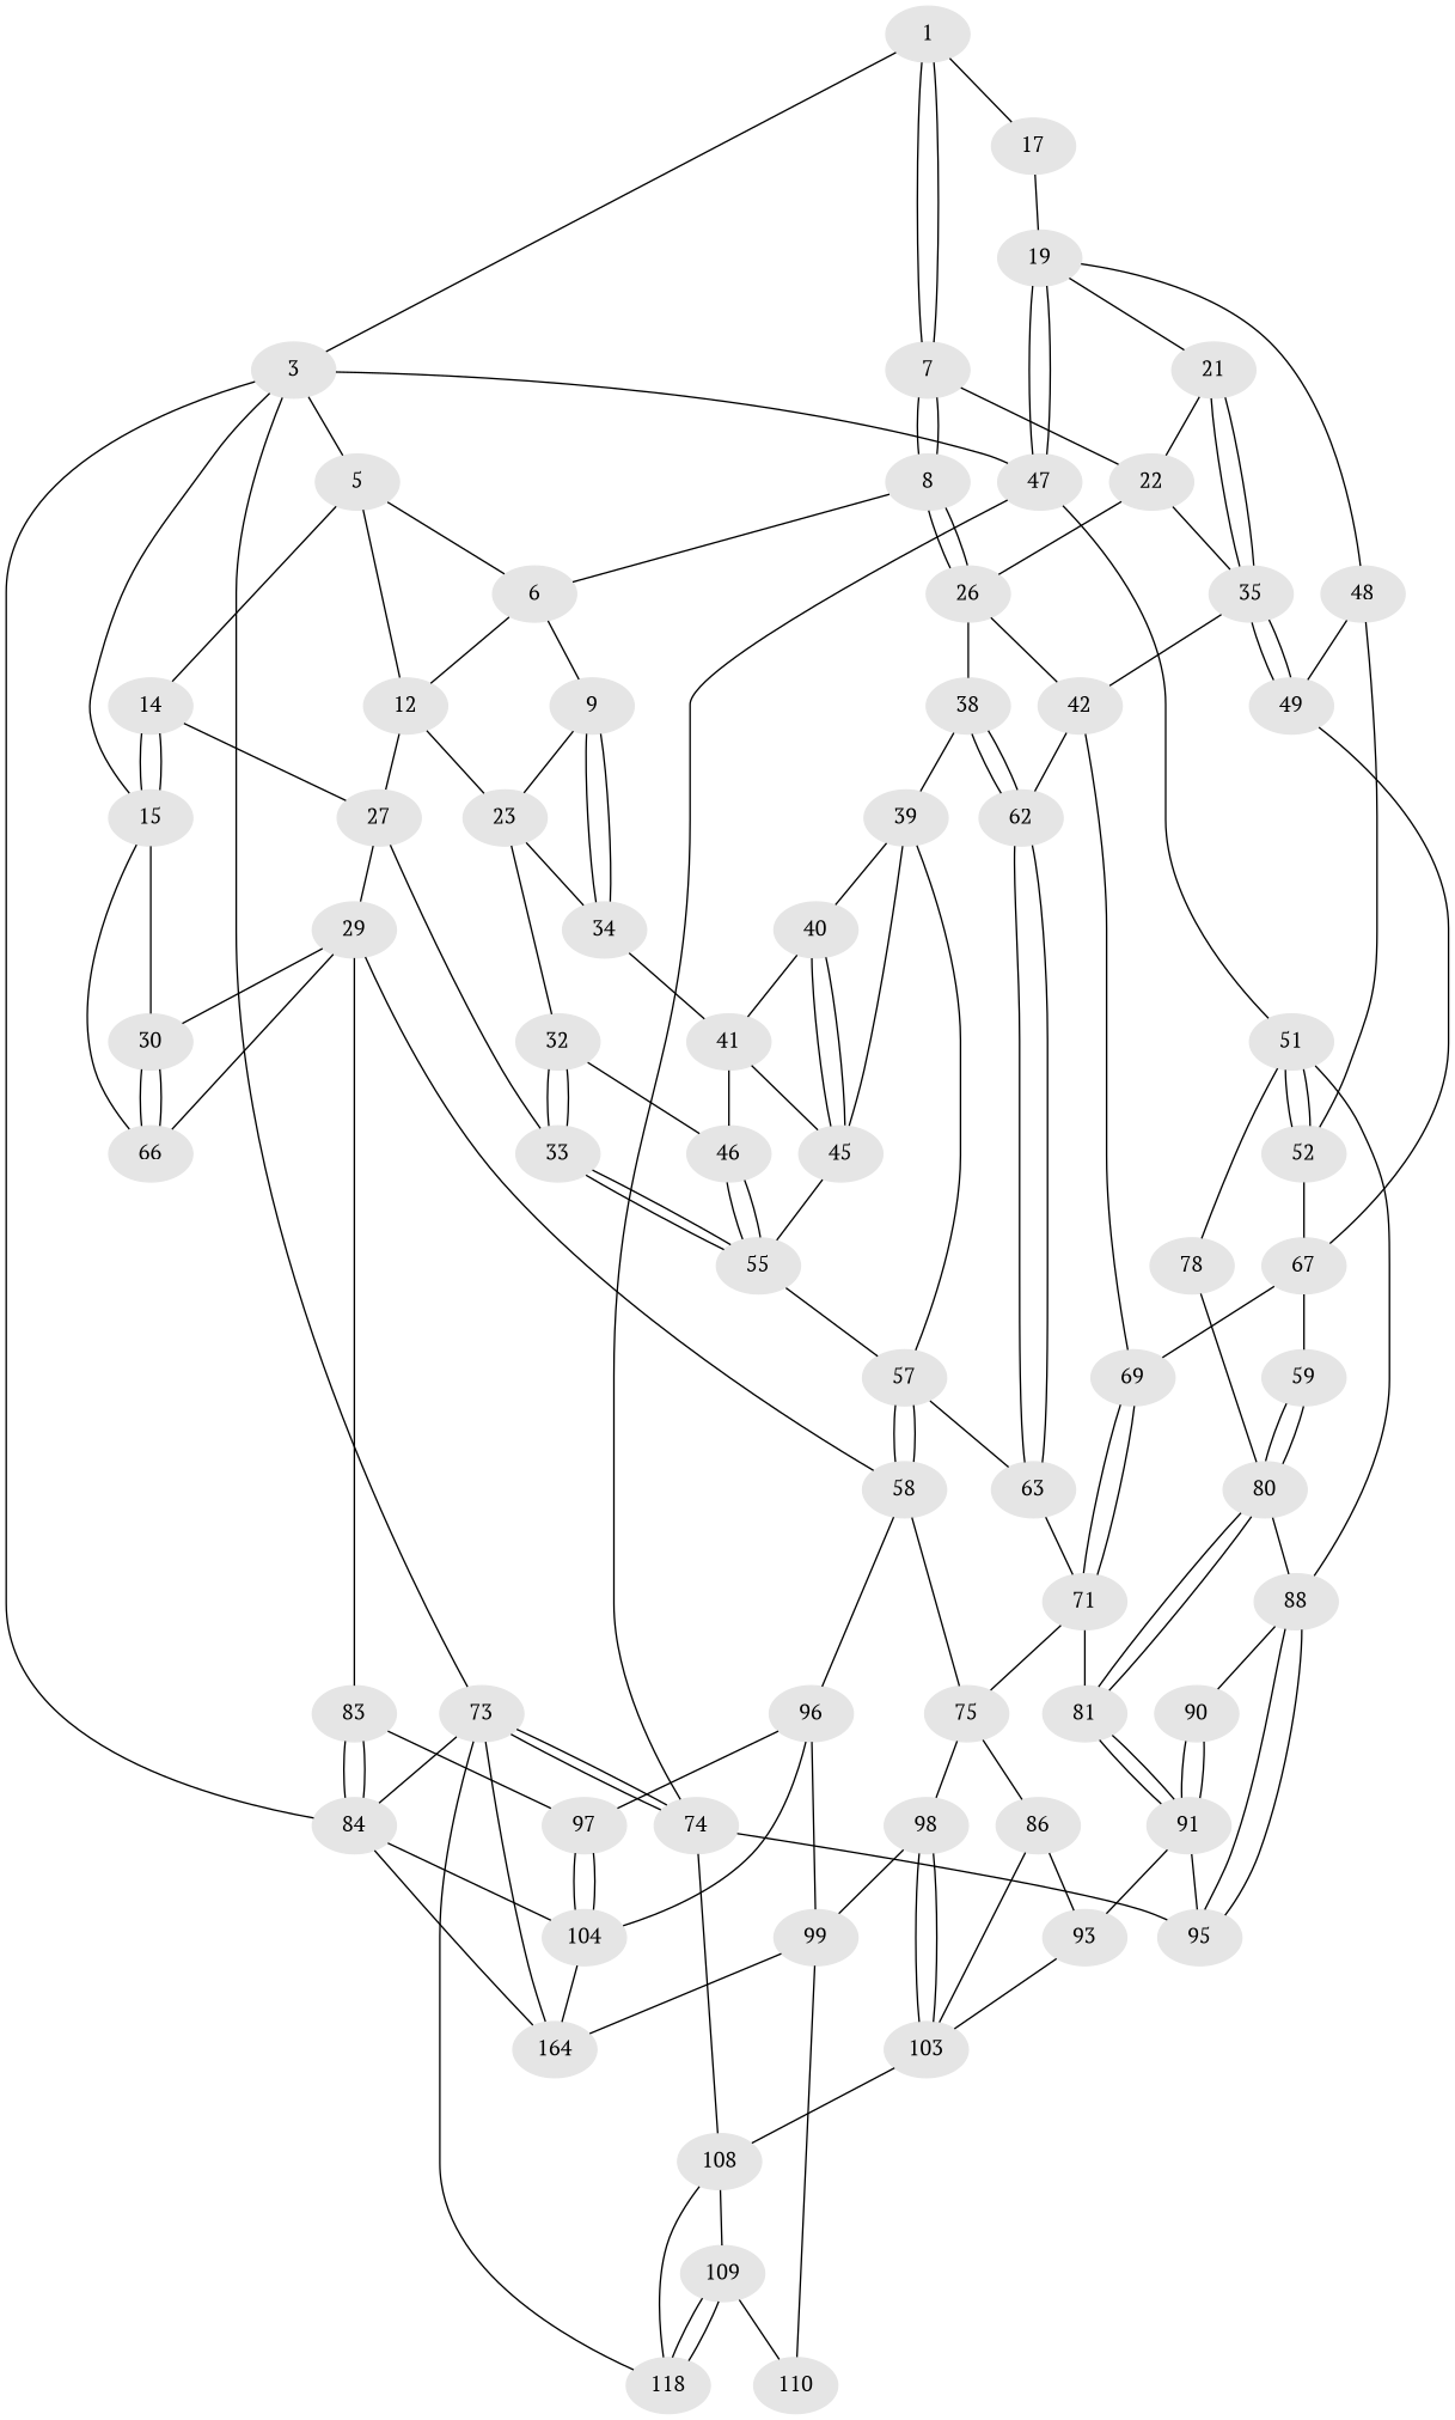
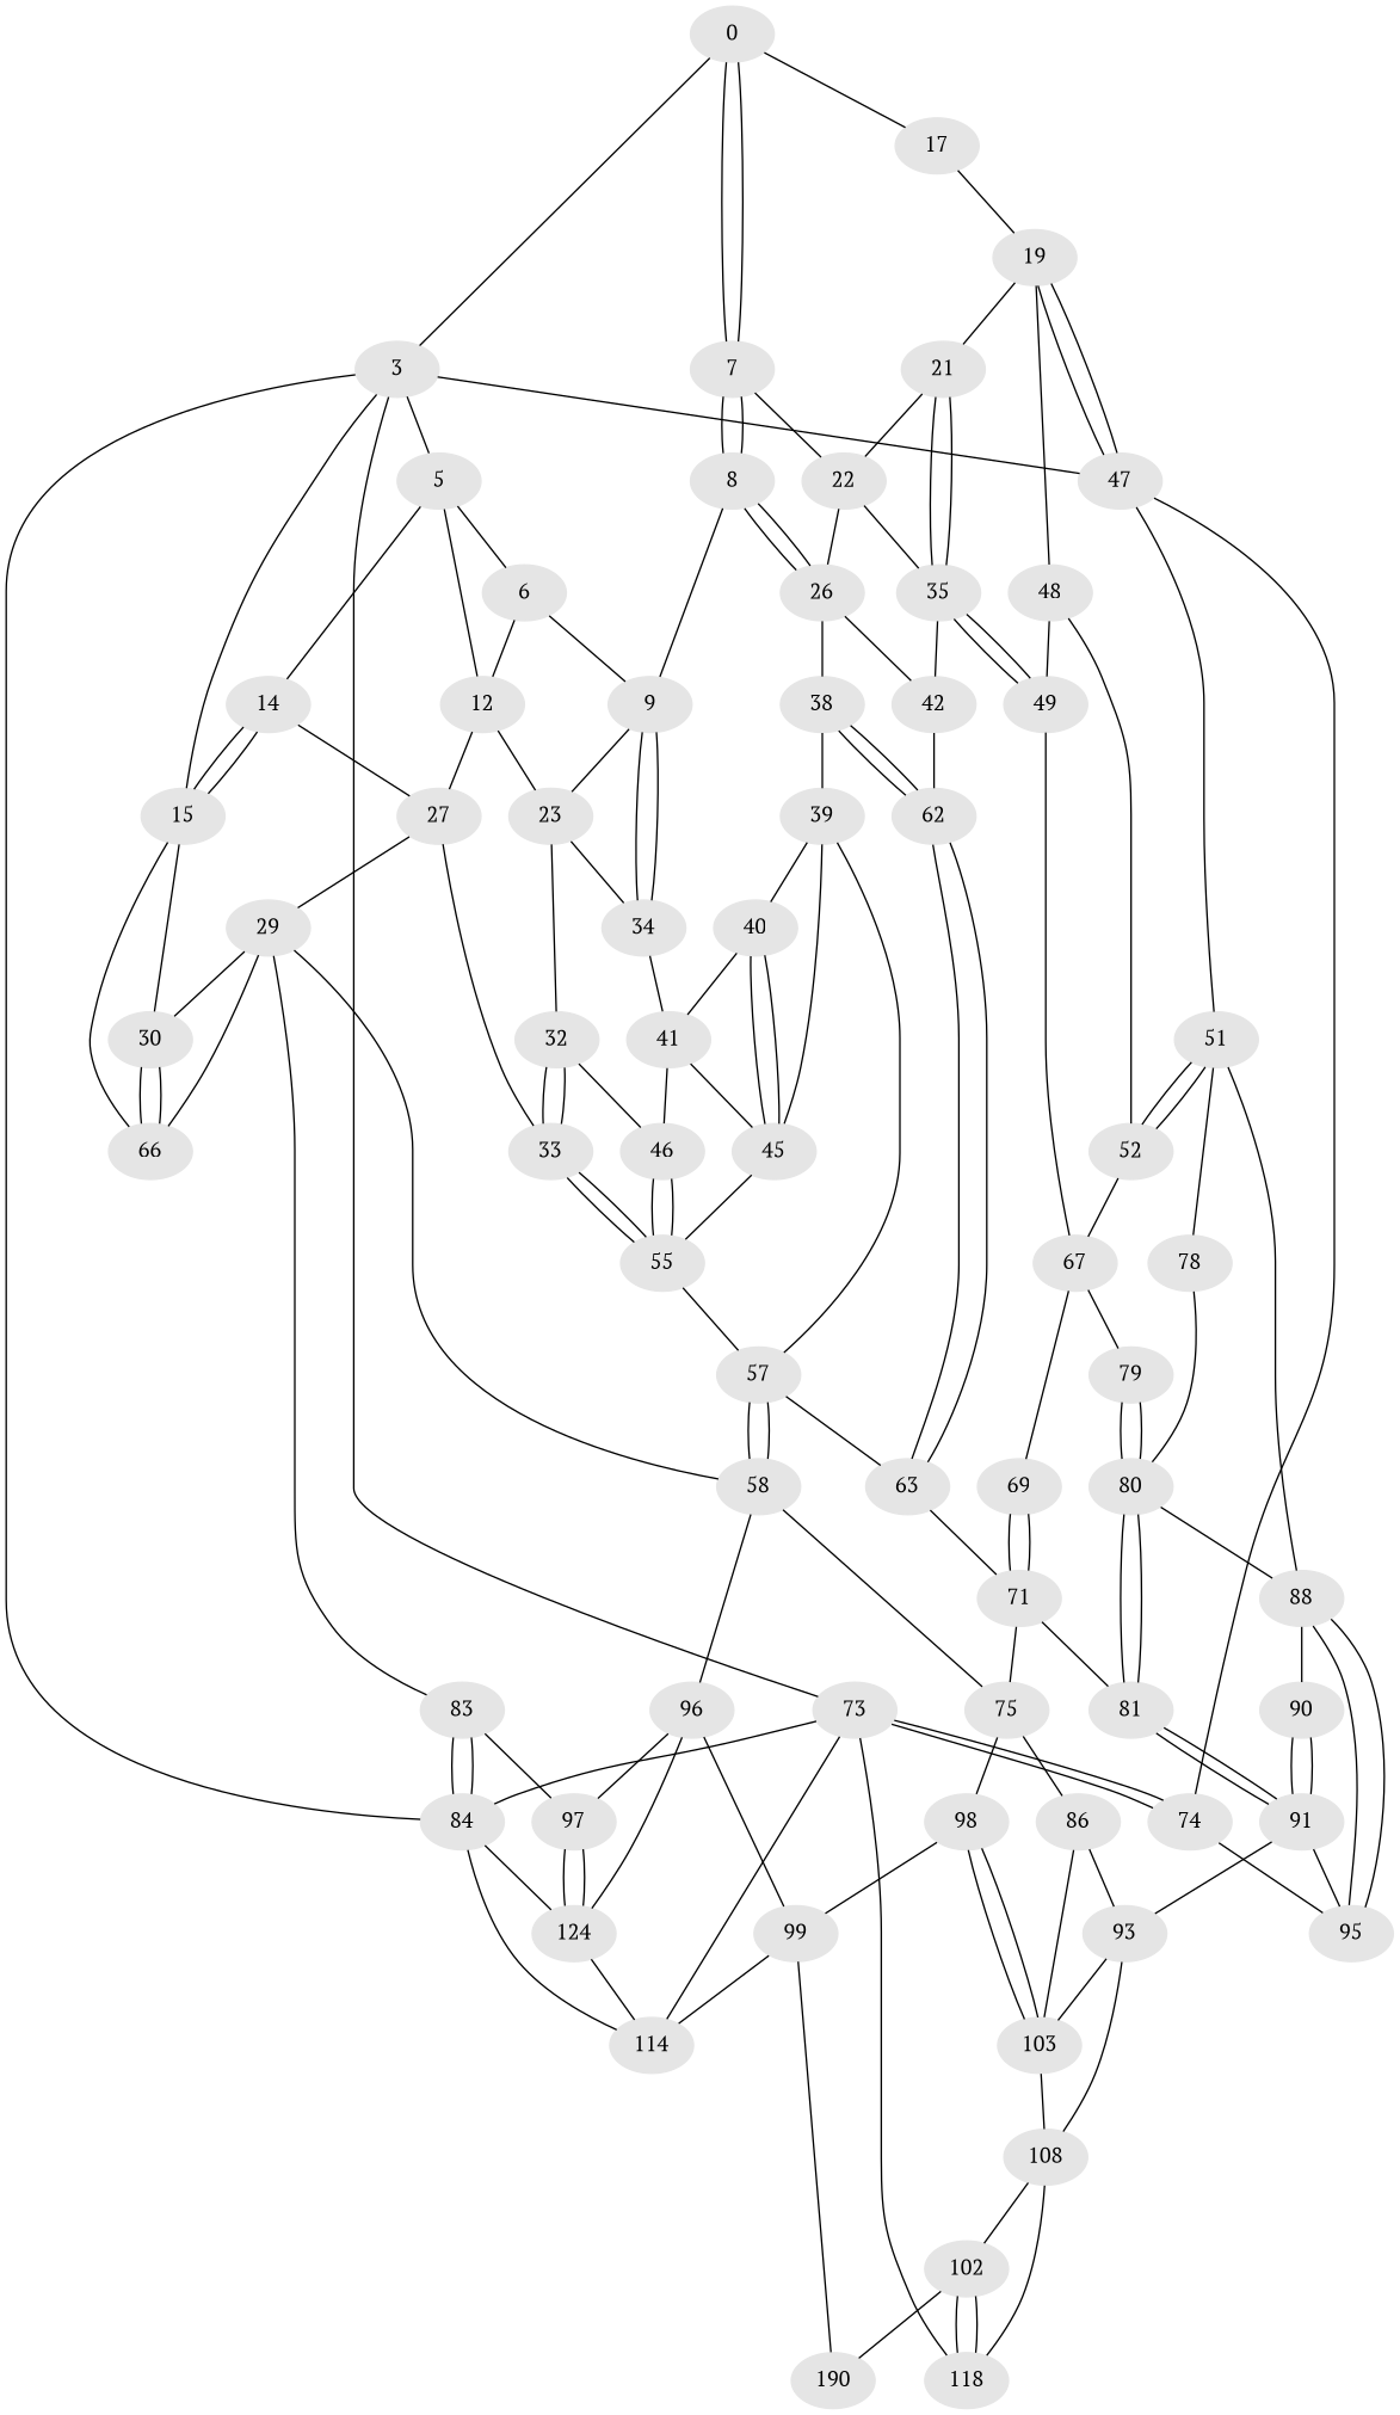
  graph {
    fontname="PT Serif"
    node [color=gray90 fontname="PT Serif" style=filled]
    edge [fontname="PT Serif"]
-   1 [super="+2"]
+   1 [super="+2" label=0]
    3 [super="+4"]
    7 [super="+18"]
    17
    5 [super="+13"]
    15 [super="+16"]
    47 [super="+50"]
    73 [super="+113"]
    84 [super="+105"]
    8
    22 [super="+25"]
    19 [super="+20"]
    6 [super="+11"]
    12 [super="+24"]
    14
    30
    66 [super="+70"]
    51 [super="+77"]
    74
-   114 [super="+117" label=164]
+   114 [super="+117"]
    118 [super="+119"]
-   104 [super="+106"]
+   104 [super="+106" label=124]
    9 [super="+10"]
    23 [super="+31"]
    27 [super="+28"]
    34
    26 [super="+37"]
    35 [super="+36"]
    38
    42 [super="+65"]
    32
    41 [super="+43"]
    29 [super="+60"]
    33
    21
    48 [super="+53"]
    49 [super="+61"]
    52
    n39 [label=46]
    39 [super="+54"]
    62
    69
    58 [super="+59"]
    83
    55 [super="+56"]
    75 [super="+76"]
    96 [super="+101"]
    57 [super="+64"]
    45 [super="+46"]
    67 [super="+68"]
    40
    63
    71 [super="+72"]
    78
    88 [super="+89"]
    95 [super="+102"]
-   79 [label=59]
+   79
    80 [super="+85"]
    90
    86 [super="+87"]
    98
    97
    99 [super="+100"]
    81 [super="+82"]
    91 [super="+92"]
    93 [super="+94"]
    103 [super="+107"]
    108 [super="+116"]
-   109
-   110 [super="+111"]
+   109 [label=102]
+   110 [super="+111" label=190]
    1 -- 3
    1 -- 7
    1 -- 7
    1 -- 17
    3 -- 5
    3 -- 15
    3 -- 47
    3 -- 73
    3 -- 84
    7 -- 8
    7 -- 8
    7 -- 22
    17 -- 19
    5 -- 6
    5 -- 12
    5 -- 14
    15 -- 30
    15 -- 66
    47 -- 51
    47 -- 74
    73 -- 84
    73 -- 74
    73 -- 74
    73 -- 114
    73 -- 118
    84 -- 114
    84 -- 104
-   8 -- 6
+   8 -- 9
    8 -- 26
    8 -- 26
    22 -- 26
    22 -- 35
    19 -- 47
    19 -- 47
    19 -- 21
    19 -- 48
    6 -- 12
    6 -- 9
    12 -- 23
    12 -- 27
    14 -- 15
    14 -- 15
    14 -- 27
    30 -- 66
    30 -- 66
    51 -- 52
    51 -- 52
    51 -- 78
    51 -- 88
    74 -- 95
    104 -- 114
    9 -- 23
    9 -- 34
    9 -- 34
    23 -- 34
    23 -- 32
    27 -- 29
    27 -- 33
    34 -- 41
    26 -- 38
    26 -- 42
    35 -- 42
    35 -- 49
    35 -- 49
    38 -- 39
    38 -- 62
    38 -- 62
    42 -- 62
-   42 -- 69
    32 -- 33
    32 -- 33
    32 -- n39
    41 -- n39
    41 -- 45
    29 -- 30
    29 -- 66
    29 -- 58
    29 -- 83
    33 -- 55
    33 -- 55
    21 -- 22
    21 -- 35
    21 -- 35
    48 -- 49 [weight=2]
    48 -- 52
    49 -- 67
    52 -- 67
    n39 -- 55
    n39 -- 55
    39 -- 57
    39 -- 45
    39 -- 40
    62 -- 63
    62 -- 63
    69 -- 71
    69 -- 71
    58 -- 75
    58 -- 96
    83 -- 84
    83 -- 84
    83 -- 97
    55 -- 57
    75 -- 86
    75 -- 98
    96 -- 104
    96 -- 97
    96 -- 99
    57 -- 58
    57 -- 58
    57 -- 63
    45 -- 55
    67 -- 69
    67 -- 79
    40 -- 41
    40 -- 45
    40 -- 45
    63 -- 71
    71 -- 75
    71 -- 81
    78 -- 80
    88 -- 95
    88 -- 95
    88 -- 90
    79 -- 80
    79 -- 80
    80 -- 88
    80 -- 81
    80 -- 81
    90 -- 91
    90 -- 91
    86 -- 93
    86 -- 103
    98 -- 99
    98 -- 103
    98 -- 103
    97 -- 104
    97 -- 104
    99 -- 114
    99 -- 110
    81 -- 91
    81 -- 91
    91 -- 95
    91 -- 93
    93 -- 103
-   74 -- 108
+   93 -- 108
    103 -- 108
    108 -- 118
    108 -- 109
    109 -- 118
    109 -- 118
    109 -- 110
  }
